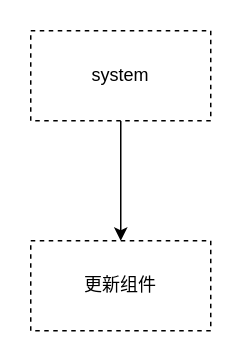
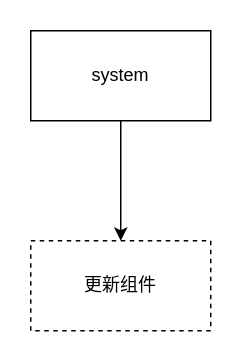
  <mxCell id="0" />
  <mxCell id="1" parent="0" />
  <mxCell id="2" value="" style="edgeStyle=orthogonalEdgeStyle;rounded=0;orthogonalLoop=1;jettySize=auto;html=1;" edge="1" parent="1" source="3" target="4"><mxGeometry relative="1" as="geometry" /></mxCell>
- <mxCell id="3" value="system" style="whiteSpace=wrap;html=1;dashed=1;" vertex="1" parent="1"><mxGeometry x="20" y="20" width="120" height="60" as="geometry" /></mxCell>
+ <mxCell id="3" value="system" style="whiteSpace=wrap;html=1;" vertex="1" parent="1"><mxGeometry x="20" y="20" width="120" height="60" as="geometry" /></mxCell>
  <mxCell id="4" value="更新组件&lt;br&gt;" style="whiteSpace=wrap;html=1;dashed=1;" vertex="1" parent="1"><mxGeometry x="20" y="160" width="120" height="60" as="geometry" /></mxCell>
